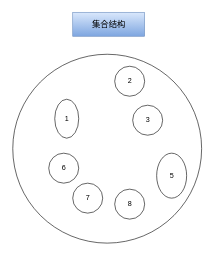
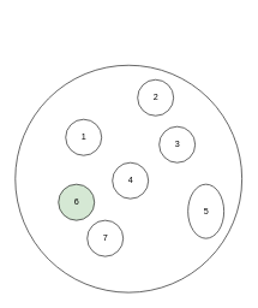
  <mxCell id="0" />
  <mxCell id="1" parent="0" />
  <mxCell id="2" value="" style="ellipse;whiteSpace=wrap;html=1;aspect=fixed;sketch=0;" parent="1" vertex="1"><mxGeometry x="20.5" y="90" width="315" height="315" as="geometry" /></mxCell>
- <mxCell id="3" value="1" style="ellipse;whiteSpace=wrap;html=1;aspect=fixed;sketch=0;" parent="1" vertex="1"><mxGeometry x="90.5" y="165" width="40" height="65" as="geometry" /></mxCell>
+ <mxCell id="3" value="1" style="ellipse;whiteSpace=wrap;html=1;aspect=fixed;sketch=0;" parent="1" vertex="1"><mxGeometry x="90.5" y="165" width="50" height="50" as="geometry" /></mxCell>
  <mxCell id="4" value="2" style="ellipse;whiteSpace=wrap;html=1;aspect=fixed;sketch=0;" parent="1" vertex="1"><mxGeometry x="190.5" y="110" width="50" height="50" as="geometry" /></mxCell>
+ <mxCell id="5" value="4" style="ellipse;whiteSpace=wrap;html=1;aspect=fixed;sketch=0;" parent="1" vertex="1"><mxGeometry x="155.5" y="225" width="50" height="50" as="geometry" /></mxCell>
  <mxCell id="6" value="5" style="ellipse;whiteSpace=wrap;html=1;aspect=fixed;sketch=0;" parent="1" vertex="1"><mxGeometry x="260.5" y="255" width="50" height="75" as="geometry" /></mxCell>
- <mxCell id="7" value="6" style="ellipse;whiteSpace=wrap;html=1;aspect=fixed;sketch=0;" parent="1" vertex="1"><mxGeometry x="80.5" y="255" width="50" height="50" as="geometry" /></mxCell>
+ <mxCell id="7" value="6" style="ellipse;whiteSpace=wrap;html=1;aspect=fixed;sketch=0;fillColor=#d5e8d4;" parent="1" vertex="1"><mxGeometry x="80.5" y="255" width="50" height="50" as="geometry" /></mxCell>
  <mxCell id="8" value="3" style="ellipse;whiteSpace=wrap;html=1;aspect=fixed;sketch=0;" parent="1" vertex="1"><mxGeometry x="220.5" y="175" width="50" height="50" as="geometry" /></mxCell>
  <mxCell id="9" value="7" style="ellipse;whiteSpace=wrap;html=1;aspect=fixed;sketch=0;" parent="1" vertex="1"><mxGeometry x="120.5" y="305" width="50" height="50" as="geometry" /></mxCell>
- <mxCell id="10" value="8" style="ellipse;whiteSpace=wrap;html=1;aspect=fixed;sketch=0;" parent="1" vertex="1"><mxGeometry x="190.5" y="315" width="50" height="50" as="geometry" /></mxCell>
- <mxCell id="11" value="集合结构" style="rounded=0;whiteSpace=wrap;html=1;fontSize=14;fillColor=#dae8fc;strokeColor=#6c8ebf;gradientColor=#7ea6e0;" parent="1" vertex="1"><mxGeometry x="120.5" width="120" height="40" as="geometry" y="20" /></mxCell>
